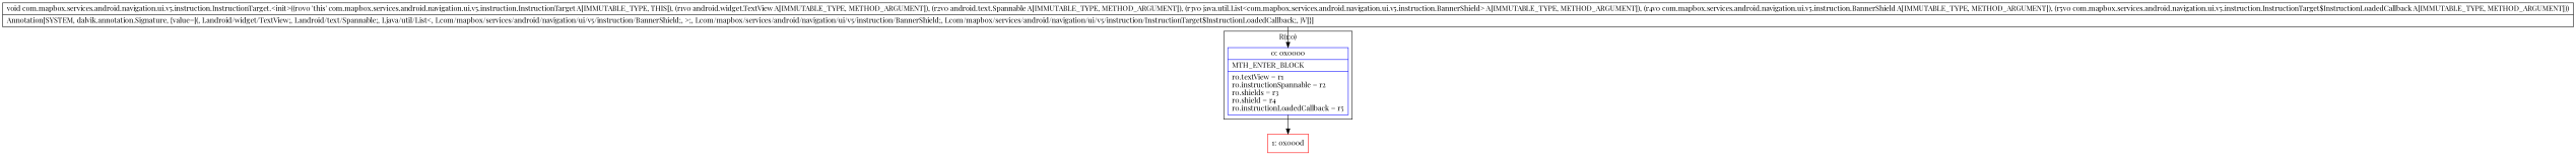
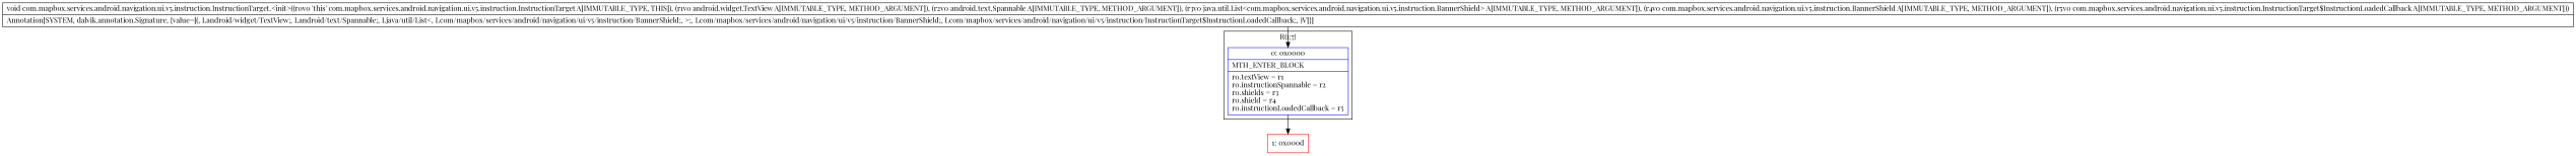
  digraph {
    fontname="Playfair Display"
    node [shape=record fontname="Playfair Display"]
    edge [fontname="Playfair Display"]
    n1 [color=blue label="{0\:\ 0x0000|MTH_ENTER_BLOCK\l|r0.textView = r1\lr0.instructionSpannable = r2\lr0.shields = r3\lr0.shield = r4\lr0.instructionLoadedCallback = r5\l}"]
    n2 [color=red label="{1\:\ 0x000d}"]
    n3 [label="{void com.mapbox.services.android.navigation.ui.v5.instruction.InstructionTarget.\<init\>((r0v0 'this' com.mapbox.services.android.navigation.ui.v5.instruction.InstructionTarget A[IMMUTABLE_TYPE, THIS]), (r1v0 android.widget.TextView A[IMMUTABLE_TYPE, METHOD_ARGUMENT]), (r2v0 android.text.Spannable A[IMMUTABLE_TYPE, METHOD_ARGUMENT]), (r3v0 java.util.List\<com.mapbox.services.android.navigation.ui.v5.instruction.BannerShield\> A[IMMUTABLE_TYPE, METHOD_ARGUMENT]), (r4v0 com.mapbox.services.android.navigation.ui.v5.instruction.BannerShield A[IMMUTABLE_TYPE, METHOD_ARGUMENT]), (r5v0 com.mapbox.services.android.navigation.ui.v5.instruction.InstructionTarget$InstructionLoadedCallback A[IMMUTABLE_TYPE, METHOD_ARGUMENT]))  | Annotation[SYSTEM, dalvik.annotation.Signature, \{value=[(, Landroid\/widget\/TextView;, Landroid\/text\/Spannable;, Ljava\/util\/List\<, Lcom\/mapbox\/services\/android\/navigation\/ui\/v5\/instruction\/BannerShield;, \>;, Lcom\/mapbox\/services\/android\/navigation\/ui\/v5\/instruction\/BannerShield;, Lcom\/mapbox\/services\/android\/navigation\/ui\/v5\/instruction\/InstructionTarget$InstructionLoadedCallback;, )V]\}]\l}"]
    subgraph cluster_1 {
-     label="R(1:0)"
+     label="R(1:7)"
      n1
    }
    n1 -> n2
    n3 -> n1
  }
